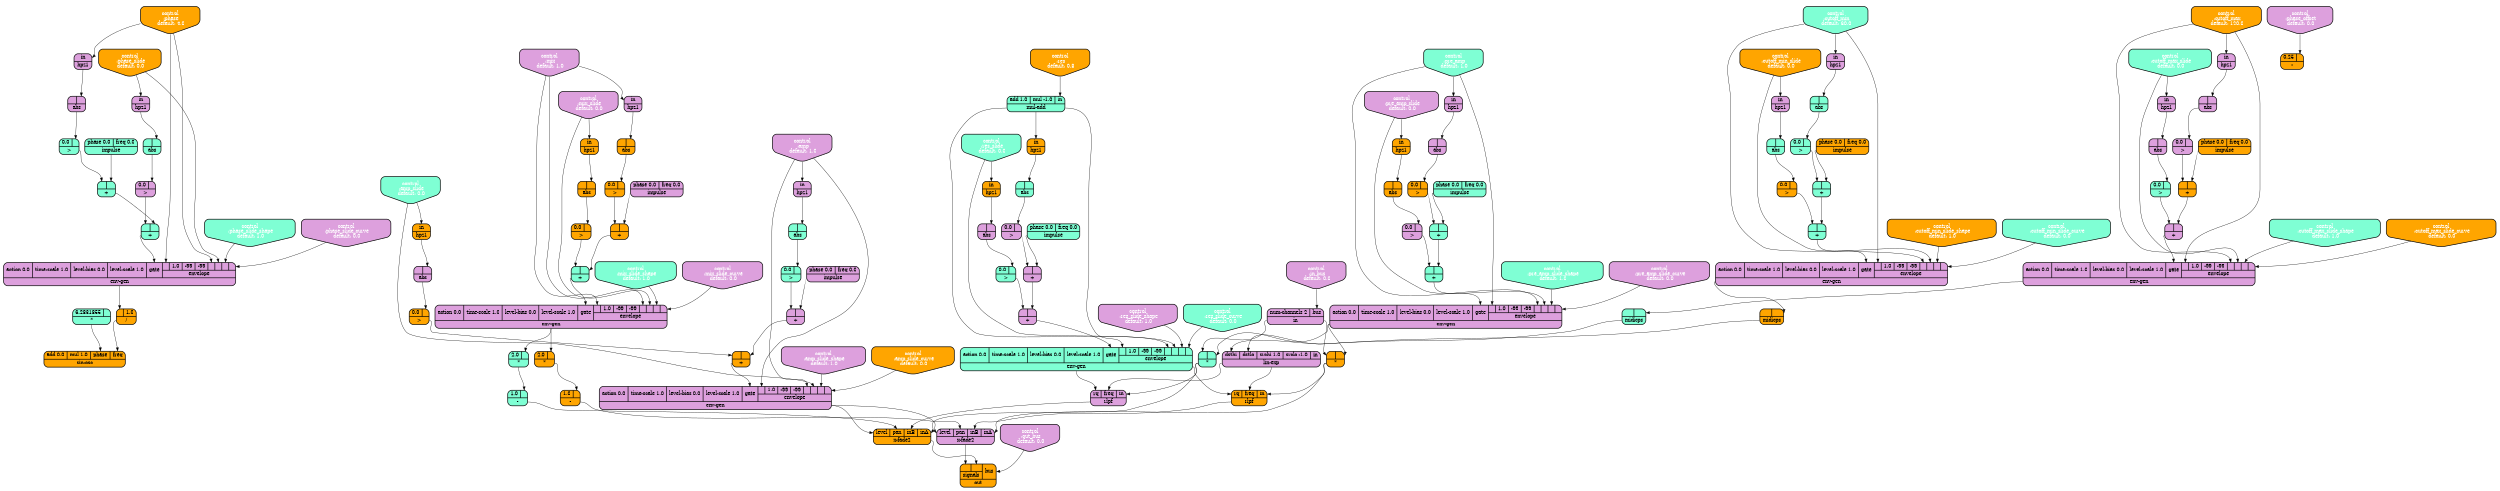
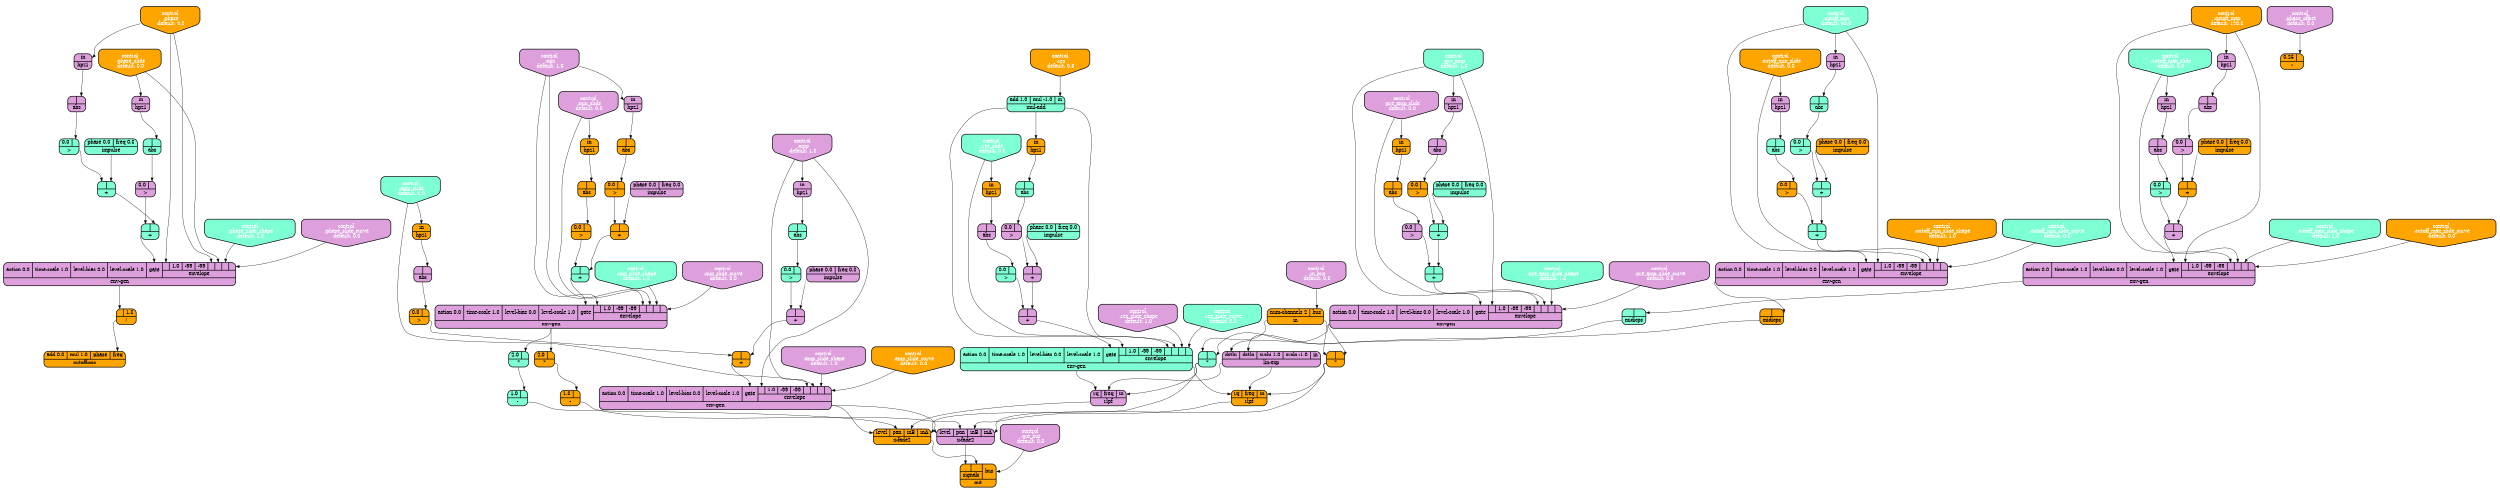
  digraph {
    node [fillcolor=plum rankdir=LR shape=record style="bold, rounded,filled"]
    edge [headport=a tailport=__UG_NAME__]
-   n1 [fillcolor=aquamarine label="{{ <b> 6.2831855|<a> } |<__UG_NAME__>* }"]
-   n2 [fillcolor=orange label="{{ <add> add 0.0|<mul> mul 1.0|<phase> phase|<freq> freq} |<__UG_NAME__>sin-osc }"]
+   n2 [fillcolor=orange label="{{ <add> add 0.0|<mul> mul 1.0|<phase> phase|<freq> freq} |<__UG_NAME__>cutoff-osc }"]
    n3 [fillcolor=aquamarine label="{{ <b> 2.0|<a> } |<__UG_NAME__>* }"]
    n4 [fillcolor=aquamarine label="{{ <b> 1.0|<a> } |<__UG_NAME__>- }"]
    n5 [fillcolor=orange label="{{ <level> level|<pan> pan|<inb> inB|<ina> inA} |<__UG_NAME__>x-fade2 }" style="filled, bold, rounded"]
    n6 [fillcolor=orange label="{{ <b> |<a> } |<__UG_NAME__>* }" style="filled, bold, rounded"]
    n7 [fillcolor=orange label="{{ <rq> rq|<freq> freq|<in> in} |<__UG_NAME__>rlpf }" style="filled, bold, rounded"]
    n8 [label="{{ <level> level|<pan> pan|<inb> inB|<ina> inA} |<__UG_NAME__>x-fade2 }" style="filled, bold, rounded"]
    n9 [fillcolor=orange label="{{ {{<signals___x____fade2___0>|<signals___x____fade2___1>}|signals}|<bus> bus} |<__UG_NAME__>out }" style="filled, bold, rounded"]
    n10 [fillcolor=orange label="{{ <b> 2.0|<a> } |<__UG_NAME__>* }"]
    n11 [fillcolor=orange label="{{ <b> 1.0|<a> } |<__UG_NAME__>- }"]
    n12 [fillcolor=aquamarine label="{{ <b> |<a> } |<__UG_NAME__>* }" style="filled, bold, rounded"]
    n13 [label="{{ <rq> rq|<freq> freq|<in> in} |<__UG_NAME__>rlpf }" style="filled, bold, rounded"]
    n14 [label="{{ <b> |<a> } |<__UG_NAME__>+ }"]
    n15 [label="{{ <b> |<a> } |<__UG_NAME__>+ }"]
    n16 [fillcolor=aquamarine label="{{ <action> action 0.0|<time____scale> time-scale 1.0|<level____bias> level-bias 0.0|<level____scale> level-scale 1.0|<gate> gate|{{<envelope___mul____add___0>|1.0|-99|-99|<envelope___mul____add___4>|<envelope___control___5>|<envelope___control___6>|<envelope___control___7>}|envelope}} |<__UG_NAME__>env-gen }"]
    n17 [fillcolor=orange label="{{ <b> |<a> } |<__UG_NAME__>+ }"]
    n18 [label="{{ <b> |<a> } |<__UG_NAME__>+ }"]
    n19 [label="{{ <action> action 0.0|<time____scale> time-scale 1.0|<level____bias> level-bias 0.0|<level____scale> level-scale 1.0|<gate> gate|{{<envelope___control___0>|1.0|-99|-99|<envelope___control___4>|<envelope___control___5>|<envelope___control___6>|<envelope___control___7>}|envelope}} |<__UG_NAME__>env-gen }"]
    n20 [fillcolor=aquamarine label="{{ <b> |<a> } |<__UG_NAME__>midicps }"]
    n21 [fillcolor=aquamarine label="{{ <b> |<a> } |<__UG_NAME__>+ }"]
    n22 [fillcolor=aquamarine label="{{ <b> |<a> } |<__UG_NAME__>+ }"]
    n23 [label="{{ <action> action 0.0|<time____scale> time-scale 1.0|<level____bias> level-bias 0.0|<level____scale> level-scale 1.0|<gate> gate|{{<envelope___control___0>|1.0|-99|-99|<envelope___control___4>|<envelope___control___5>|<envelope___control___6>|<envelope___control___7>}|envelope}} |<__UG_NAME__>env-gen }"]
    n24 [fillcolor=orange label="{{ <b> |<a> 1.0} |<__UG_NAME__>/ }"]
    n25 [fillcolor=aquamarine label="{{ <b> |<a> } |<__UG_NAME__>+ }"]
    n26 [fillcolor=aquamarine label="{{ <b> |<a> } |<__UG_NAME__>+ }"]
    n27 [label="{{ <action> action 0.0|<time____scale> time-scale 1.0|<level____bias> level-bias 0.0|<level____scale> level-scale 1.0|<gate> gate|{{<envelope___control___0>|1.0|-99|-99|<envelope___control___4>|<envelope___control___5>|<envelope___control___6>|<envelope___control___7>}|envelope}} |<__UG_NAME__>env-gen }"]
    n28 [fillcolor=orange label="{{ <b> |<a> } |<__UG_NAME__>midicps }"]
    n29 [fillcolor=orange label="{{ <b> |<a> } |<__UG_NAME__>+ }"]
    n30 [fillcolor=aquamarine label="{{ <b> |<a> } |<__UG_NAME__>+ }"]
    n31 [label="{{ <action> action 0.0|<time____scale> time-scale 1.0|<level____bias> level-bias 0.0|<level____scale> level-scale 1.0|<gate> gate|{{<envelope___control___0>|1.0|-99|-99|<envelope___control___4>|<envelope___control___5>|<envelope___control___6>|<envelope___control___7>}|envelope}} |<__UG_NAME__>env-gen }"]
    n32 [fillcolor=aquamarine label="{{ <b> |<a> } |<__UG_NAME__>+ }"]
    n33 [fillcolor=aquamarine label="{{ <b> |<a> } |<__UG_NAME__>+ }"]
    n34 [label="{{ <action> action 0.0|<time____scale> time-scale 1.0|<level____bias> level-bias 0.0|<level____scale> level-scale 1.0|<gate> gate|{{<envelope___control___0>|1.0|-99|-99|<envelope___control___4>|<envelope___control___5>|<envelope___control___6>|<envelope___control___7>}|envelope}} |<__UG_NAME__>env-gen }"]
    n35 [label="{{ <b> |<a> } |<__UG_NAME__>+ }"]
    n36 [fillcolor=orange label="{{ <b> |<a> } |<__UG_NAME__>+ }"]
    n37 [label="{{ <action> action 0.0|<time____scale> time-scale 1.0|<level____bias> level-bias 0.0|<level____scale> level-scale 1.0|<gate> gate|{{<envelope___control___0>|1.0|-99|-99|<envelope___control___4>|<envelope___control___5>|<envelope___control___6>|<envelope___control___7>}|envelope}} |<__UG_NAME__>env-gen }"]
    n38 [fillcolor=orange label="{{ <b> 0.25|<a> } |<__UG_NAME__>- }"]
    n39 [label="{{ <b> 0.0|<a> } |<__UG_NAME__>\> }"]
    n40 [fillcolor=aquamarine label="{{ <b> 0.0|<a> } |<__UG_NAME__>\> }"]
    n41 [label="{{ <b> 0.0|<a> } |<__UG_NAME__>\> }"]
    n42 [fillcolor=aquamarine label="{{ <b> 0.0|<a> } |<__UG_NAME__>\> }"]
    n43 [fillcolor=aquamarine label="{{ <b> 0.0|<a> } |<__UG_NAME__>\> }"]
    n44 [label="{{ <b> 0.0|<a> } |<__UG_NAME__>\> }"]
    n45 [fillcolor=aquamarine label="{{ <b> 0.0|<a> } |<__UG_NAME__>\> }"]
    n46 [fillcolor=orange label="{{ <b> 0.0|<a> } |<__UG_NAME__>\> }"]
    n47 [fillcolor=orange label="{{ <b> 0.0|<a> } |<__UG_NAME__>\> }"]
    n48 [fillcolor=orange label="{{ <b> 0.0|<a> } |<__UG_NAME__>\> }"]
    n49 [fillcolor=orange label="{{ <b> 0.0|<a> } |<__UG_NAME__>\> }"]
    n50 [label="{{ <b> 0.0|<a> } |<__UG_NAME__>\> }"]
    n51 [fillcolor=aquamarine label="{{ <b> 0.0|<a> } |<__UG_NAME__>\> }"]
    n52 [fillcolor=orange label="{{ <b> 0.0|<a> } |<__UG_NAME__>\> }"]
    n53 [fillcolor=aquamarine label="{{ <b> |<a> } |<__UG_NAME__>abs }"]
    n54 [label="{{ <b> |<a> } |<__UG_NAME__>abs }"]
    n55 [label="{{ <b> |<a> } |<__UG_NAME__>abs }"]
    n56 [fillcolor=aquamarine label="{{ <b> |<a> } |<__UG_NAME__>abs }"]
    n57 [label="{{ <b> |<a> } |<__UG_NAME__>abs }"]
    n58 [label="{{ <b> |<a> } |<__UG_NAME__>abs }"]
    n59 [fillcolor=aquamarine label="{{ <b> |<a> } |<__UG_NAME__>abs }"]
    n60 [fillcolor=aquamarine label="{{ <b> |<a> } |<__UG_NAME__>abs }"]
    n61 [fillcolor=orange label="{{ <b> |<a> } |<__UG_NAME__>abs }"]
    n62 [fillcolor=orange label="{{ <b> |<a> } |<__UG_NAME__>abs }"]
    n63 [label="{{ <b> |<a> } |<__UG_NAME__>abs }"]
    n64 [fillcolor=orange label="{{ <b> |<a> } |<__UG_NAME__>abs }"]
    n65 [fillcolor=aquamarine label="{{ <b> |<a> } |<__UG_NAME__>abs }"]
    n66 [label="{{ <b> |<a> } |<__UG_NAME__>abs }"]
    n67 [fontcolor=white label="control\n :amp\n default: 1.0" shape=invhouse style="rounded, filled, bold,filled" rankdir=""]
    n68 [label="{{ <in> in} |<__UG_NAME__>hpz1 }"]
    n69 [fillcolor=aquamarine fontcolor=white label="control\n :amp_slide\n default: 0.0" shape=invhouse style="rounded, filled, bold,filled" rankdir=""]
    n70 [fillcolor=orange label="{{ <in> in} |<__UG_NAME__>hpz1 }"]
    n71 [fontcolor=white label="control\n :amp_slide_shape\n default: 1.0" shape=invhouse style="rounded, filled, bold,filled" rankdir=""]
    n72 [fillcolor=orange fontcolor=white label="control\n :amp_slide_curve\n default: 0.0" shape=invhouse style="rounded, filled, bold,filled" rankdir=""]
    n73 [fontcolor=white label="control\n :mix\n default: 1.0" shape=invhouse style="rounded, filled, bold,filled" rankdir=""]
    n74 [label="{{ <in> in} |<__UG_NAME__>hpz1 }"]
    n75 [fontcolor=white label="control\n :mix_slide\n default: 0.0" shape=invhouse style="rounded, filled, bold,filled" rankdir=""]
    n76 [fillcolor=orange label="{{ <in> in} |<__UG_NAME__>hpz1 }"]
    n77 [fillcolor=aquamarine fontcolor=white label="control\n :mix_slide_shape\n default: 1.0" shape=invhouse style="rounded, filled, bold,filled" rankdir=""]
    n78 [fontcolor=white label="control\n :mix_slide_curve\n default: 0.0" shape=invhouse style="rounded, filled, bold,filled" rankdir=""]
    n79 [fillcolor=aquamarine fontcolor=white label="control\n :pre_amp\n default: 1.0" shape=invhouse style="rounded, filled, bold,filled" rankdir=""]
    n80 [label="{{ <in> in} |<__UG_NAME__>hpz1 }"]
    n81 [fontcolor=white label="control\n :pre_amp_slide\n default: 0.0" shape=invhouse style="rounded, filled, bold,filled" rankdir=""]
    n82 [fillcolor=orange label="{{ <in> in} |<__UG_NAME__>hpz1 }"]
    n83 [fillcolor=aquamarine fontcolor=white label="control\n :pre_amp_slide_shape\n default: 1.0" shape=invhouse style="rounded, filled, bold,filled" rankdir=""]
    n84 [fontcolor=white label="control\n :pre_amp_slide_curve\n default: 0.0" shape=invhouse style="rounded, filled, bold,filled" rankdir=""]
    n85 [fillcolor=orange fontcolor=white label="control\n :phase\n default: 4.0" shape=invhouse style="rounded, filled, bold,filled" rankdir=""]
    n86 [label="{{ <in> in} |<__UG_NAME__>hpz1 }"]
    n87 [fillcolor=orange fontcolor=white label="control\n :phase_slide\n default: 0.0" shape=invhouse style="rounded, filled, bold,filled" rankdir=""]
    n88 [label="{{ <in> in} |<__UG_NAME__>hpz1 }"]
    n89 [fillcolor=aquamarine fontcolor=white label="control\n :phase_slide_shape\n default: 1.0" shape=invhouse style="rounded, filled, bold,filled" rankdir=""]
    n90 [fontcolor=white label="control\n :phase_slide_curve\n default: 0.0" shape=invhouse style="rounded, filled, bold,filled" rankdir=""]
    n91 [fontcolor=white label="control\n :phase_offset\n default: 0.0" shape=invhouse style="rounded, filled, bold,filled" rankdir=""]
    n92 [fillcolor=aquamarine fontcolor=white label="control\n :cutoff_min\n default: 60.0" shape=invhouse style="rounded, filled, bold,filled" rankdir=""]
    n93 [label="{{ <in> in} |<__UG_NAME__>hpz1 }"]
    n94 [fillcolor=orange fontcolor=white label="control\n :cutoff_min_slide\n default: 0.0" shape=invhouse style="rounded, filled, bold,filled" rankdir=""]
    n95 [label="{{ <in> in} |<__UG_NAME__>hpz1 }"]
    n96 [fillcolor=orange fontcolor=white label="control\n :cutoff_min_slide_shape\n default: 1.0" shape=invhouse style="rounded, filled, bold,filled" rankdir=""]
    n97 [fillcolor=aquamarine fontcolor=white label="control\n :cutoff_min_slide_curve\n default: 0.0" shape=invhouse style="rounded, filled, bold,filled" rankdir=""]
    n98 [fillcolor=orange fontcolor=white label="control\n :cutoff_max\n default: 120.0" shape=invhouse style="rounded, filled, bold,filled" rankdir=""]
    n99 [label="{{ <in> in} |<__UG_NAME__>hpz1 }"]
    n100 [fillcolor=aquamarine fontcolor=white label="control\n :cutoff_max_slide\n default: 0.0" shape=invhouse style="rounded, filled, bold,filled" rankdir=""]
    n101 [label="{{ <in> in} |<__UG_NAME__>hpz1 }"]
    n102 [fillcolor=aquamarine fontcolor=white label="control\n :cutoff_max_slide_shape\n default: 1.0" shape=invhouse style="rounded, filled, bold,filled" rankdir=""]
    n103 [fillcolor=orange fontcolor=white label="control\n :cutoff_max_slide_curve\n default: 0.0" shape=invhouse style="rounded, filled, bold,filled" rankdir=""]
    n104 [fillcolor=orange fontcolor=white label="control\n :res\n default: 0.8" shape=invhouse style="rounded, filled, bold,filled" rankdir=""]
    n105 [fillcolor=aquamarine label="{{ <add> add 1.0|<mul> mul -1.0|<in> in} |<__UG_NAME__>mul-add }"]
    n106 [fillcolor=orange label="{{ <in> in} |<__UG_NAME__>hpz1 }"]
    n107 [fillcolor=aquamarine fontcolor=white label="control\n :res_slide\n default: 0.0" shape=invhouse style="rounded, filled, bold,filled" rankdir=""]
    n108 [fillcolor=orange label="{{ <in> in} |<__UG_NAME__>hpz1 }"]
    n109 [fontcolor=white label="control\n :res_slide_shape\n default: 1.0" shape=invhouse style="rounded, filled, bold,filled" rankdir=""]
    n110 [fillcolor=aquamarine fontcolor=white label="control\n :res_slide_curve\n default: 0.0" shape=invhouse style="rounded, filled, bold,filled" rankdir=""]
    n111 [fontcolor=white label="control\n :in_bus\n default: 0.0" shape=invhouse style="rounded, filled, bold,filled" rankdir=""]
-   n112 [label="{{ <num____channels> num-channels 2|<bus> bus} |<__UG_NAME__>in }" style="filled, bold, rounded"]
+   n112 [fillcolor=orange label="{{ <num____channels> num-channels 2|<bus> bus} |<__UG_NAME__>in }" style="filled, bold, rounded"]
    n113 [fontcolor=white label="control\n :out_bus\n default: 0.0" shape=invhouse style="rounded, filled, bold,filled" rankdir=""]
    n114 [label="{{ <dsthi> dsthi|<dstlo> dstlo|<srchi> srchi 1.0|<srclo> srclo -1.0|<in> in} |<__UG_NAME__>lin-exp }"]
    n115 [fillcolor=aquamarine label="{{ <phase> phase 0.0|<freq> freq 0.0} |<__UG_NAME__>impulse }"]
    n116 [fillcolor=orange label="{{ <phase> phase 0.0|<freq> freq 0.0} |<__UG_NAME__>impulse }"]
    n117 [fillcolor=aquamarine label="{{ <phase> phase 0.0|<freq> freq 0.0} |<__UG_NAME__>impulse }"]
    n118 [fillcolor=orange label="{{ <phase> phase 0.0|<freq> freq 0.0} |<__UG_NAME__>impulse }"]
    n119 [label="{{ <phase> phase 0.0|<freq> freq 0.0} |<__UG_NAME__>impulse }"]
    n120 [fillcolor=aquamarine label="{{ <phase> phase 0.0|<freq> freq 0.0} |<__UG_NAME__>impulse }"]
    n121 [label="{{ <phase> phase 0.0|<freq> freq 0.0} |<__UG_NAME__>impulse }"]
-   n1 -> n2 [headport=phase]
    n3 -> n4
    n4 -> n5 [headport=pan]
    n5 -> n9 [headport=signals___x____fade2___1]
    n6 -> n7 [headport=in]
    n6 -> n8 [headport=ina]
    n7 -> n8 [headport=inb]
    n8 -> n9 [headport=signals___x____fade2___0]
    n10 -> n11
    n11 -> n8 [headport=pan]
    n12 -> n5 [headport=ina]
    n12 -> n13 [headport=in]
    n13 -> n5 [headport=inb]
    n14 -> n15
    n15 -> n16 [headport=gate]
    n16 -> n7 [headport=rq]
    n16 -> n13 [headport=rq]
    n17 -> n18
    n18 -> n19 [headport=gate]
    n19 -> n20
    n20 -> n114 [headport=dsthi]
    n21 -> n22
    n22 -> n23 [headport=gate]
    n23 -> n24 [headport=b]
    n24 -> n2 [headport=freq]
    n25 -> n26
    n26 -> n27 [headport=gate]
    n27 -> n28
    n28 -> n114 [headport=dstlo]
    n29 -> n30
    n30 -> n31 [headport=gate]
    n31 -> n3
    n31 -> n10
    n32 -> n33
    n33 -> n34 [headport=gate]
    n34 -> n6
    n34 -> n12
    n35 -> n36
    n36 -> n37 [headport=gate]
    n37 -> n5 [headport=level]
    n37 -> n8 [headport=level]
    n39 -> n14 [headport=b]
    n40 -> n15 [headport=b]
    n41 -> n17 [headport=b]
    n42 -> n18 [headport=b]
    n43 -> n21 [headport=b]
    n44 -> n22 [headport=b]
    n45 -> n25 [headport=b]
    n46 -> n26 [headport=b]
    n47 -> n29 [headport=b]
    n48 -> n30 [headport=b]
    n49 -> n32 [headport=b]
    n50 -> n33 [headport=b]
    n51 -> n35 [headport=b]
    n52 -> n36 [headport=b]
    n53 -> n39
    n54 -> n40
    n55 -> n43
    n56 -> n44
    n57 -> n41
    n58 -> n42
    n59 -> n45
    n60 -> n46
    n61 -> n47
    n62 -> n48
    n63 -> n49
    n64 -> n50
    n65 -> n51
    n66 -> n52
    n67 -> n37 [headport=envelope___control___0]
    n67 -> n37 [headport=envelope___control___4]
    n67 -> n68 [headport=in]
    n68 -> n65
    n69 -> n37 [headport=envelope___control___5]
    n69 -> n70 [headport=in]
    n70 -> n66
    n71 -> n37 [headport=envelope___control___6]
    n72 -> n37 [headport=envelope___control___7]
    n73 -> n31 [headport=envelope___control___0]
    n73 -> n31 [headport=envelope___control___4]
    n73 -> n74 [headport=in]
    n74 -> n61
    n75 -> n31 [headport=envelope___control___5]
    n75 -> n76 [headport=in]
    n76 -> n62
    n77 -> n31 [headport=envelope___control___6]
    n78 -> n31 [headport=envelope___control___7]
    n79 -> n34 [headport=envelope___control___0]
    n79 -> n34 [headport=envelope___control___4]
    n79 -> n80 [headport=in]
    n80 -> n63
    n81 -> n34 [headport=envelope___control___5]
    n81 -> n82 [headport=in]
    n82 -> n64
    n83 -> n34 [headport=envelope___control___6]
    n84 -> n34 [headport=envelope___control___7]
    n85 -> n23 [headport=envelope___control___0]
    n85 -> n23 [headport=envelope___control___4]
    n85 -> n86 [headport=in]
    n86 -> n55
    n87 -> n23 [headport=envelope___control___5]
    n87 -> n88 [headport=in]
    n88 -> n56
    n89 -> n23 [headport=envelope___control___6]
    n90 -> n23 [headport=envelope___control___7]
    n91 -> n38
    n92 -> n27 [headport=envelope___control___0]
    n92 -> n27 [headport=envelope___control___4]
    n92 -> n93 [headport=in]
    n93 -> n59
    n94 -> n27 [headport=envelope___control___5]
    n94 -> n95 [headport=in]
    n95 -> n60
    n96 -> n27 [headport=envelope___control___6]
    n97 -> n27 [headport=envelope___control___7]
    n98 -> n19 [headport=envelope___control___0]
    n98 -> n19 [headport=envelope___control___4]
    n98 -> n99 [headport=in]
    n99 -> n57
    n100 -> n19 [headport=envelope___control___5]
    n100 -> n101 [headport=in]
    n101 -> n58
    n102 -> n19 [headport=envelope___control___6]
    n103 -> n19 [headport=envelope___control___7]
    n104 -> n105 [headport=in]
    n105 -> n16 [headport=envelope___mul____add___0]
    n105 -> n16 [headport=envelope___mul____add___4]
    n105 -> n106 [headport=in]
    n106 -> n53
    n107 -> n16 [headport=envelope___control___5]
    n107 -> n108 [headport=in]
    n108 -> n54
    n109 -> n16 [headport=envelope___control___6]
    n110 -> n16 [headport=envelope___control___7]
    n111 -> n112 [headport=bus]
    n112 -> n6 [headport=b]
    n112 -> n12 [headport=b]
    n113 -> n9 [headport=bus]
    n114 -> n7 [headport=freq]
    n114 -> n13 [headport=freq]
    n115 -> n14
    n116 -> n17
    n117 -> n21
    n118 -> n25
    n119 -> n29
    n120 -> n32
    n121 -> n35
  }
